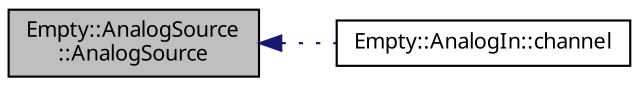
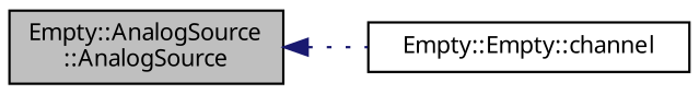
  digraph {
    rankdir=LR
    fontname="Noto Sans"
    node [color=black fontname="Noto Sans" fontsize=10 shape=record style=filled]
    n1 [fillcolor=grey75 fontcolor=black height=0.2 label="Empty::AnalogSource\l::AnalogSource" width=0.4]
-   n2 [fillcolor=white height=0.2 label="Empty::AnalogIn::channel" width=0.4]
+   n2 [fillcolor=white height=0.2 label="Empty::Empty::channel" width=0.4]
    n1 -> n2 [color=midnightblue dir=back fontname="Noto Sans" fontsize=10 labelfontname=Helvetica labelfontsize=10 style=dotted]
  }
